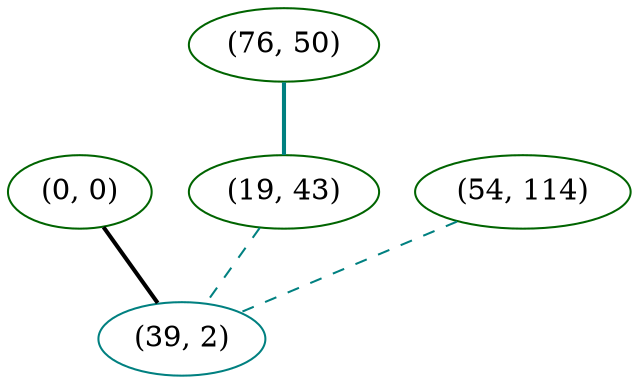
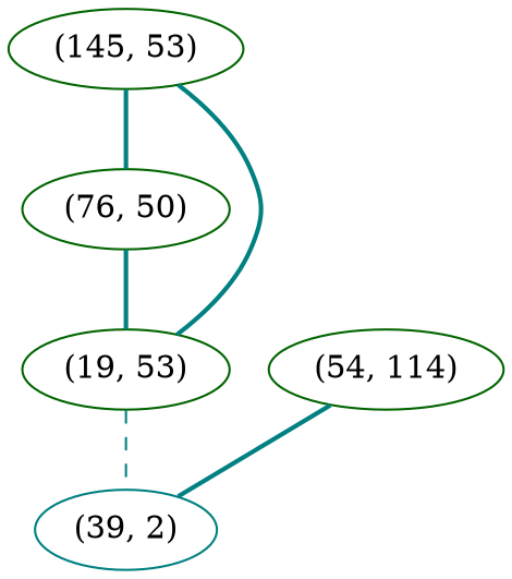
  graph {
    node [color=darkgreen]
    edge [color=teal style=bold weight=3]
    "(39, 2)" [color=teal]
-   "(0, 0)"
+   "(145, 53)"
    "(76, 50)"
-   "(19, 43)"
+   "(19, 43)" [label="(19, 53)"]
    "(54, 114)"
-   "(0, 0)" -- "(39, 2)" [color=black weight=4]
+   "(145, 53)" -- "(76, 50)"
+   "(145, 53)" -- "(19, 43)" [weight=1]
    "(76, 50)" -- "(19, 43)"
    "(19, 43)" -- "(39, 2)" [style=dashed]
-   "(54, 114)" -- "(39, 2)" [style=dashed weight=1]
+   "(54, 114)" -- "(39, 2)" [weight=1]
  }
